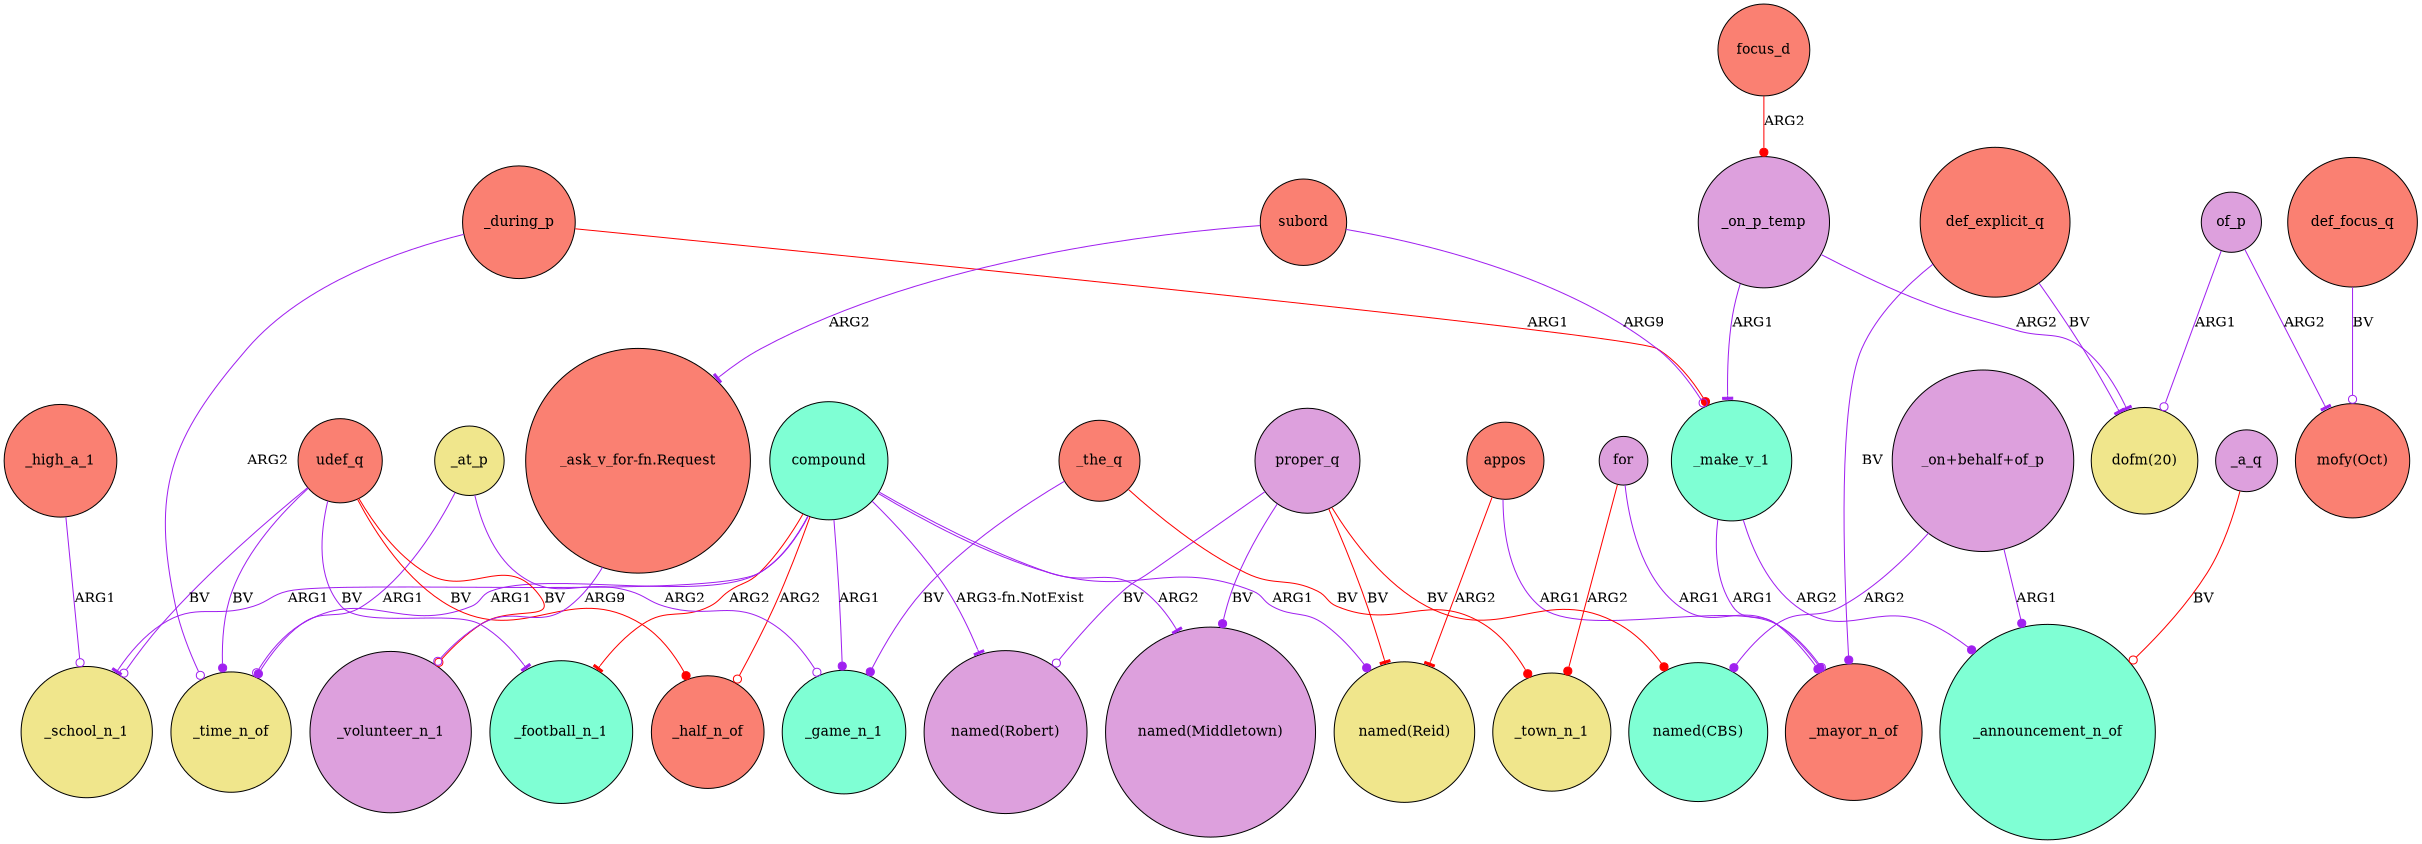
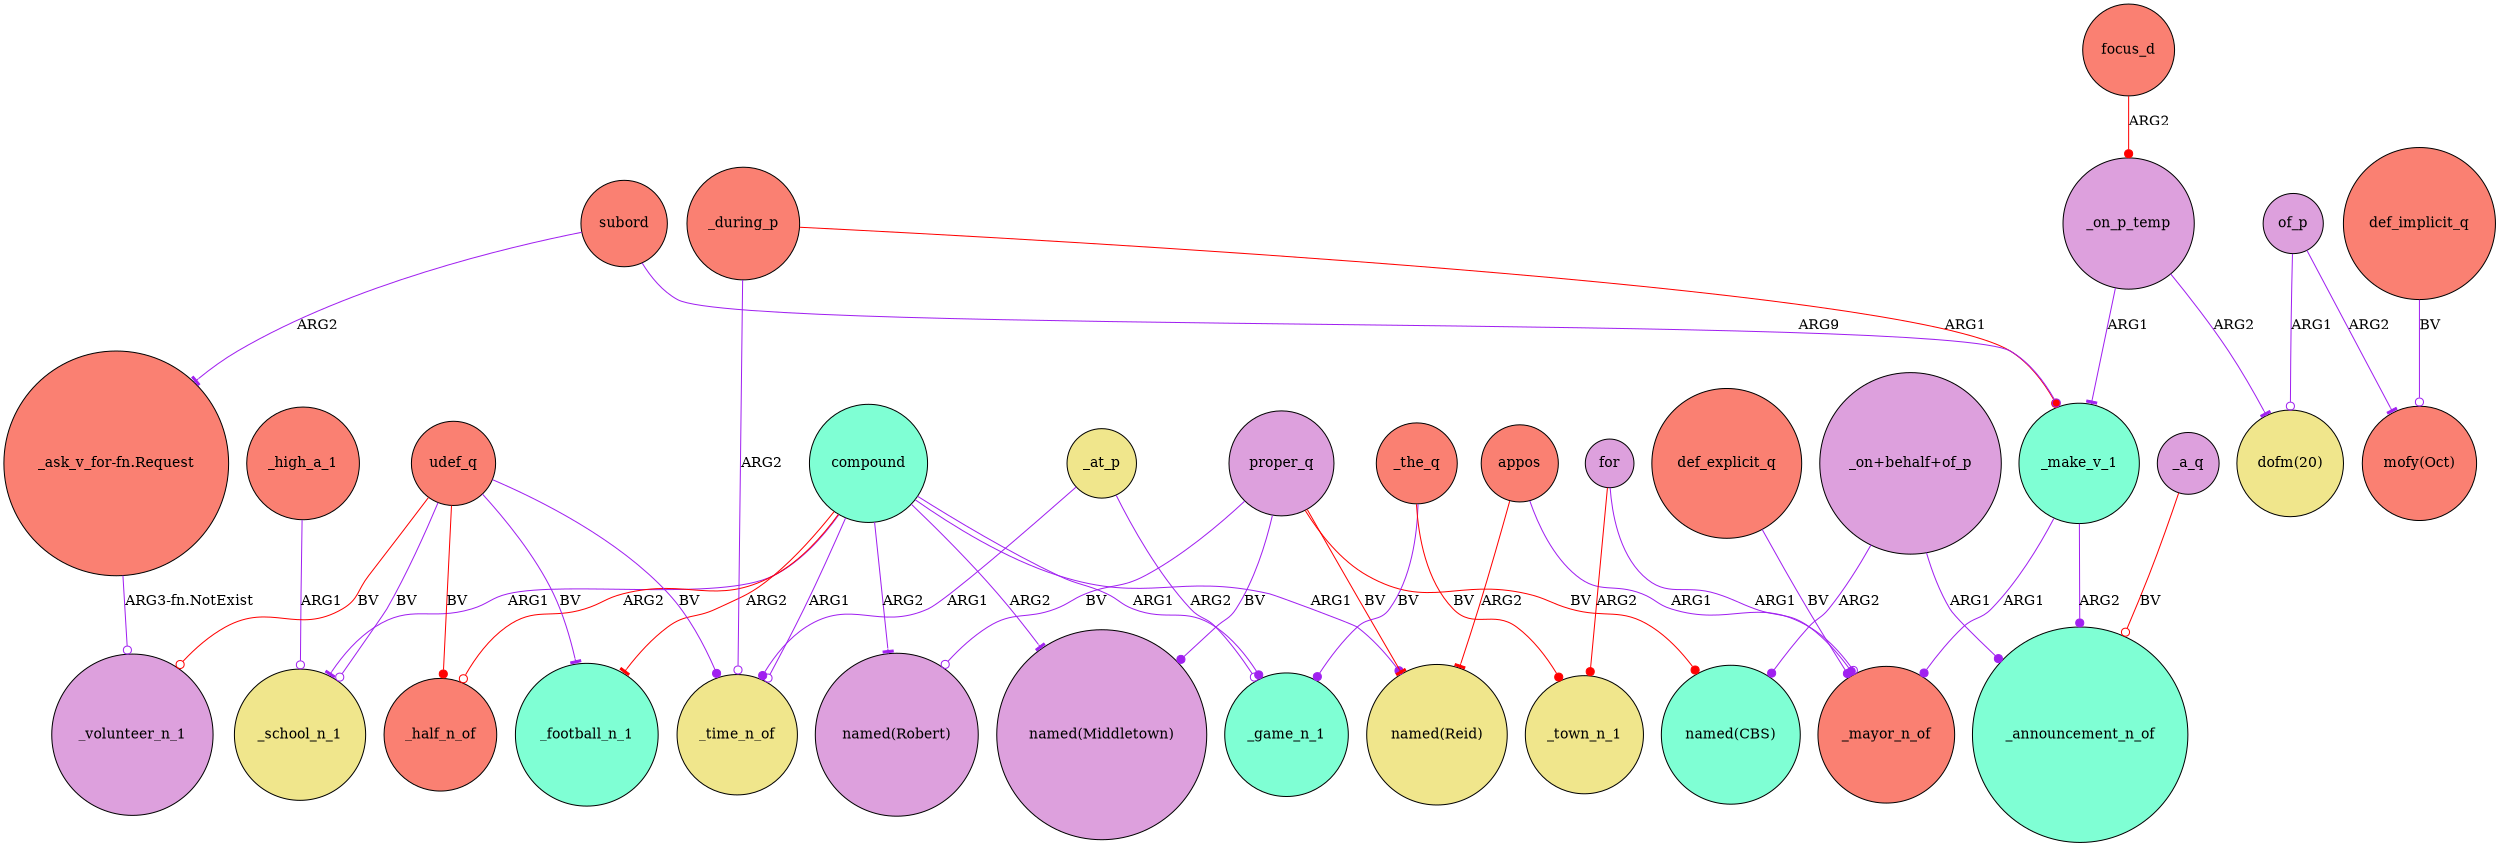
  digraph {
    node [fillcolor=salmon shape=circle style=filled]
    edge [arrowhead=dot color=purple]
    compound [fillcolor=aquamarine]
    _football_n_1 [fillcolor=aquamarine]
    "named(Reid)" [fillcolor=khaki]
    _school_n_1 [fillcolor=khaki]
    _game_n_1 [fillcolor=aquamarine]
    _time_n_of [fillcolor=khaki]
    "named(Middletown)" [fillcolor=plum]
    "named(Robert)" [fillcolor=plum]
    _half_n_of
    appos
    _mayor_n_of
    _high_a_1
    _at_p [fillcolor=khaki]
    _on_p_temp [fillcolor=plum]
    "dofm(20)" [fillcolor=khaki]
    _make_v_1 [fillcolor=aquamarine]
    _announcement_n_of [fillcolor=aquamarine]
-   def_implicit_q [label=def_focus_q]
+   def_implicit_q
    "mofy(Oct)"
    "_on+behalf+of_p" [fillcolor=plum]
    "named(CBS)" [fillcolor=aquamarine]
    proper_q [fillcolor=plum]
    focus_d
    of_p [fillcolor=plum]
    udef_q
    _volunteer_n_1 [fillcolor=plum]
    _during_p
    n28 [fillcolor=plum label=for]
    _town_n_1 [fillcolor=khaki]
    _a_q [fillcolor=plum]
    def_explicit_q
    subord
    "_ask_v_for-fn.Request"
    _the_q
    compound -> _football_n_1 [arrowhead=tee color=red label=ARG2]
    compound -> "named(Reid)" [label=ARG1]
    compound -> _school_n_1 [arrowhead=tee label=ARG1]
    compound -> _game_n_1 [label=ARG1]
    compound -> _time_n_of [arrowhead=odot label=ARG1]
    compound -> "named(Middletown)" [arrowhead=tee label=ARG2]
-   compound -> "named(Robert)" [arrowhead=tee label="ARG3-fn.NotExist"]
+   compound -> "named(Robert)" [arrowhead=tee label=ARG2]
    compound -> _half_n_of [arrowhead=odot color=red label=ARG2]
    appos -> "named(Reid)" [arrowhead=tee color=red label=ARG2]
    appos -> _mayor_n_of [arrowhead=odot label=ARG1]
    _high_a_1 -> _school_n_1 [arrowhead=odot label=ARG1]
    _at_p -> _game_n_1 [arrowhead=odot label=ARG2]
    _at_p -> _time_n_of [label=ARG1]
    _on_p_temp -> "dofm(20)" [arrowhead=tee label=ARG2]
    _on_p_temp -> _make_v_1 [arrowhead=tee label=ARG1]
    _make_v_1 -> _mayor_n_of [label=ARG1]
    _make_v_1 -> _announcement_n_of [label=ARG2]
    def_implicit_q -> "mofy(Oct)" [arrowhead=odot label=BV]
    "_on+behalf+of_p" -> _announcement_n_of [label=ARG1]
    "_on+behalf+of_p" -> "named(CBS)" [label=ARG2]
    proper_q -> "named(Reid)" [arrowhead=tee color=red label=BV]
    proper_q -> "named(Middletown)" [label=BV]
    proper_q -> "named(Robert)" [arrowhead=odot label=BV]
    proper_q -> "named(CBS)" [color=red label=BV]
    focus_d -> _on_p_temp [color=red label=ARG2]
    of_p -> "dofm(20)" [arrowhead=odot label=ARG1]
    of_p -> "mofy(Oct)" [arrowhead=tee label=ARG2]
    udef_q -> _football_n_1 [arrowhead=tee label=BV]
    udef_q -> _school_n_1 [arrowhead=odot label=BV]
    udef_q -> _time_n_of [label=BV]
    udef_q -> _half_n_of [color=red label=BV]
    udef_q -> _volunteer_n_1 [arrowhead=odot color=red label=BV]
    _during_p -> _time_n_of [arrowhead=odot label=ARG2]
    _during_p -> _make_v_1 [color=red label=ARG1]
    n28 -> _mayor_n_of [label=ARG1]
    n28 -> _town_n_1 [color=red label=ARG2]
    _a_q -> _announcement_n_of [arrowhead=odot color=red label=BV]
    def_explicit_q -> _mayor_n_of [label=BV]
-   def_explicit_q -> "dofm(20)" [arrowhead=tee label=BV]
    subord -> _make_v_1 [arrowhead=odot label=ARG9]
    subord -> "_ask_v_for-fn.Request" [arrowhead=tee label=ARG2]
-   "_ask_v_for-fn.Request" -> _volunteer_n_1 [arrowhead=odot label=ARG9]
+   "_ask_v_for-fn.Request" -> _volunteer_n_1 [arrowhead=odot label="ARG3-fn.NotExist"]
    _the_q -> _game_n_1 [label=BV]
    _the_q -> _town_n_1 [color=red label=BV]
  }
